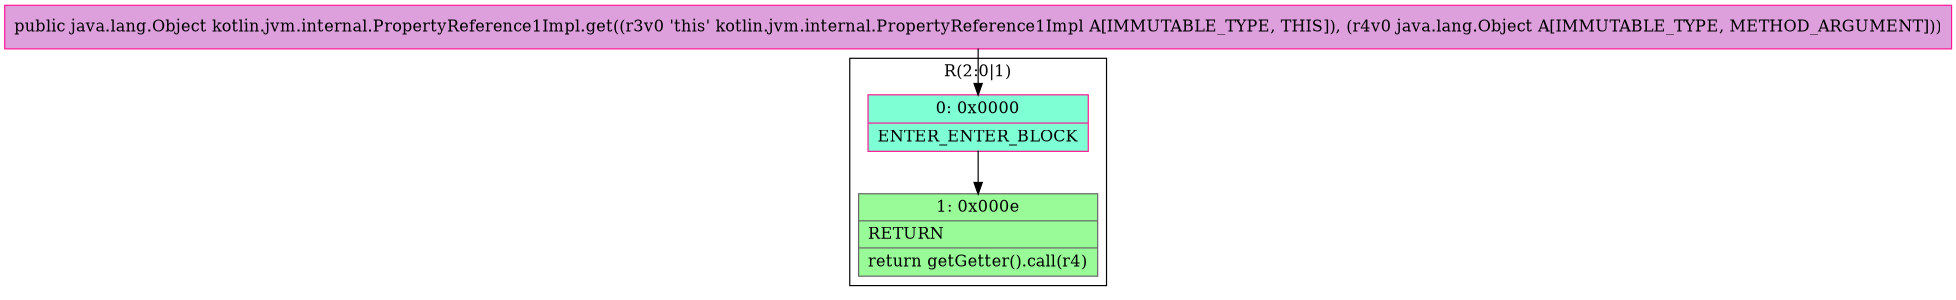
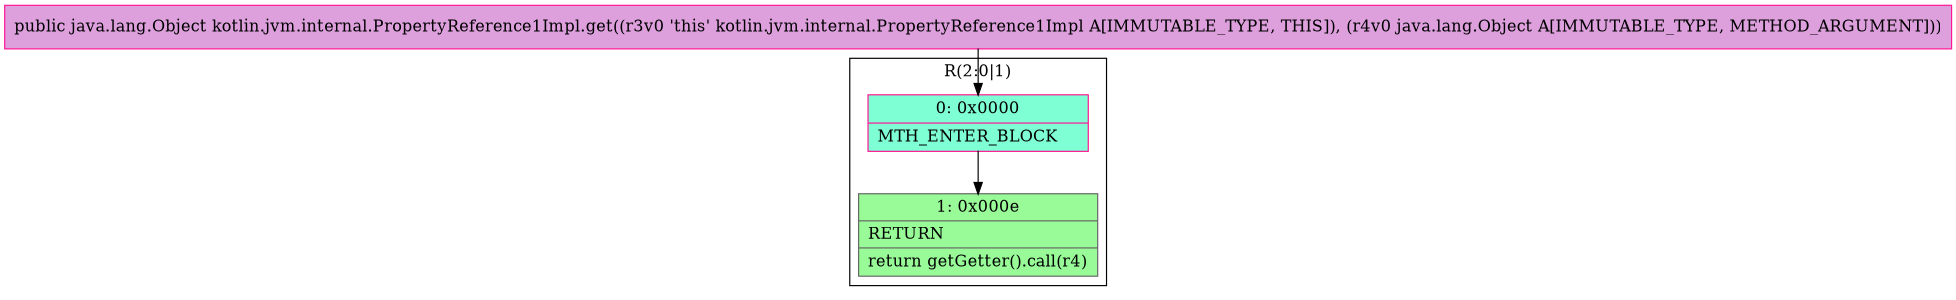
  digraph {
    node [color=deeppink shape=record style=filled]
-   n1 [label="{0\:\ 0x0000|ENTER_ENTER_BLOCK\l}" fillcolor=aquamarine]
+   n1 [label="{0\:\ 0x0000|MTH_ENTER_BLOCK\l}" fillcolor=aquamarine]
    n2 [color=gray40 label="{1\:\ 0x000e|RETURN\l|return getGetter().call(r4)\l}" fillcolor=palegreen]
    n3 [label="{public java.lang.Object kotlin.jvm.internal.PropertyReference1Impl.get((r3v0 'this' kotlin.jvm.internal.PropertyReference1Impl A[IMMUTABLE_TYPE, THIS]), (r4v0 java.lang.Object A[IMMUTABLE_TYPE, METHOD_ARGUMENT])) }" fillcolor=plum]
    subgraph cluster_1 {
      label="R(2:0|1)"
      n1
      n2
    }
    n1 -> n2
    n3 -> n1
  }
